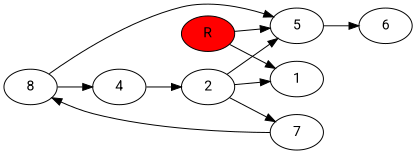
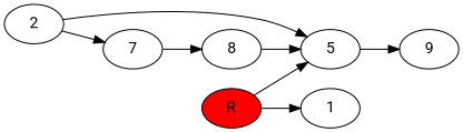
  digraph {
    fontname=Roboto
    rankdir=LR
    node [fontname=Roboto]
    edge [fontname=Roboto]
    8
-   4
    5
    2
    1
    7
-   6
+   6 [label=9]
    R [fillcolor="#ff0000" style=filled]
-   8 -> 4
    8 -> 5
-   4 -> 2
    5 -> 6
    2 -> 5
-   2 -> 1
    2 -> 7
    7 -> 8
    R -> 5
    R -> 1
  }
